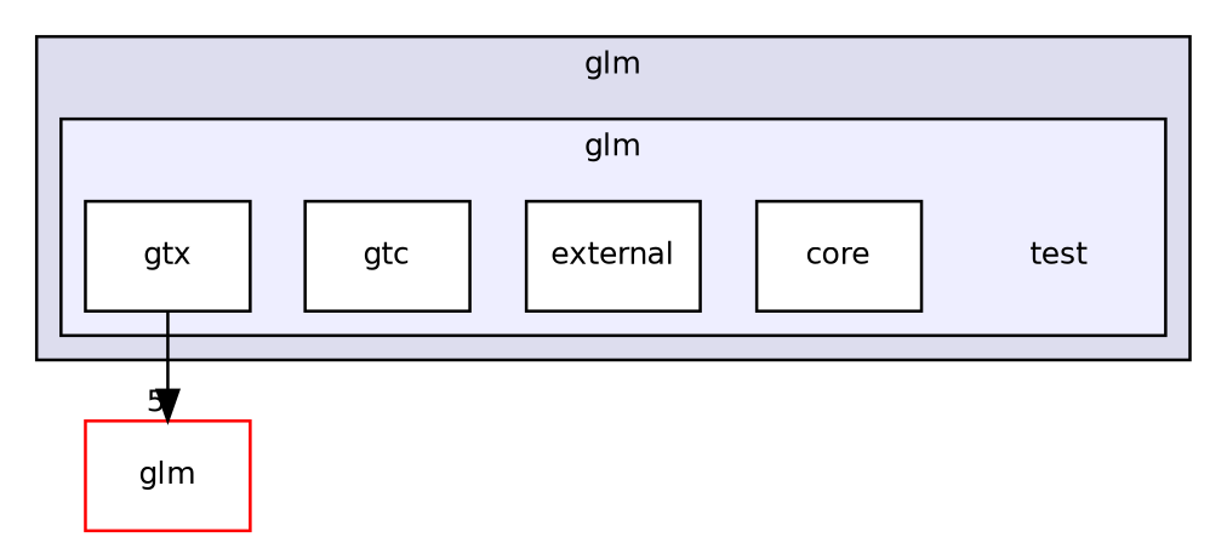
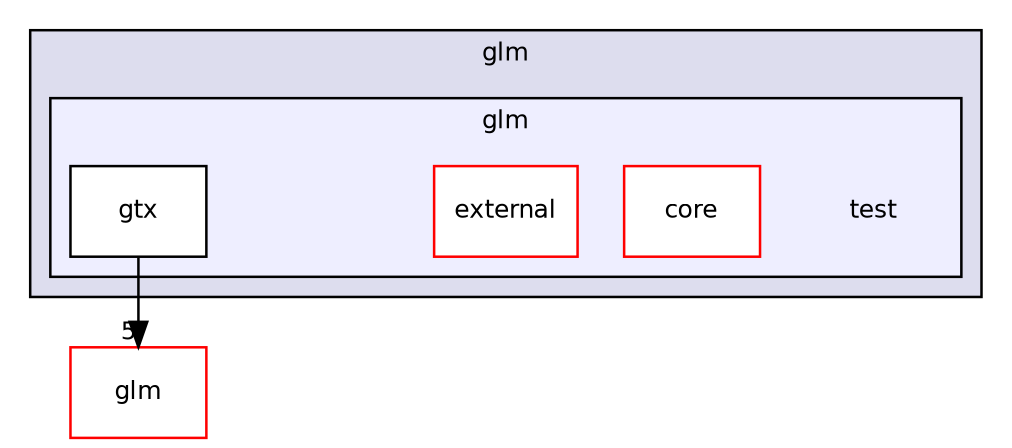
  digraph {
    compound=true
    node [fontname=Helvetica fontsize=10 shape=box color=black fillcolor=white style=filled]
    n1 [label=test shape=plaintext color="" fillcolor="" style=""]
-   n2 [label=core]
-   n3 [label=external]
-   n4 [label=gtc]
+   n2 [color=red label=core]
+   n3 [color=red label=external]
    n5 [label=gtx]
    n6 [color=red label=glm]
    subgraph cluster_1 {
      bgcolor="#ddddee"
      fontname=Helvetica
      fontsize=10
      label=glm
      pencolor=black
      subgraph cluster_2 {
        bgcolor="#eeeeff"
        fontname=Helvetica
        fontsize=10
        pencolor=black
        n1
        n2
        n3
-       n4
        n5
      }
    }
    n5 -> n6 [headlabel=5 labeldistance=1.5 labelfontname=Helvetica labelfontsize=10]
  }
